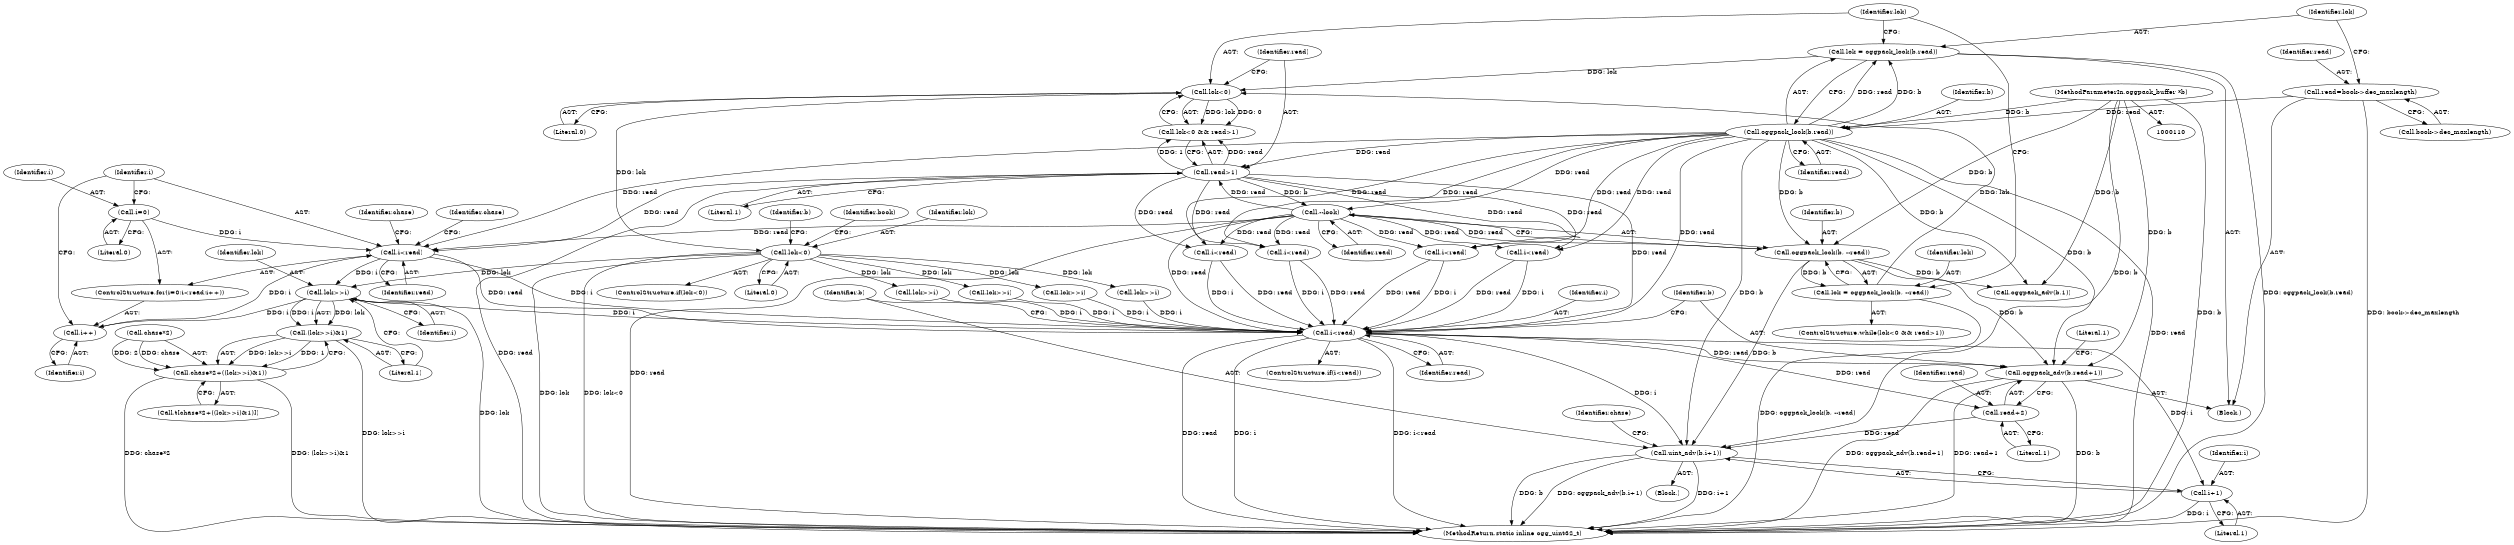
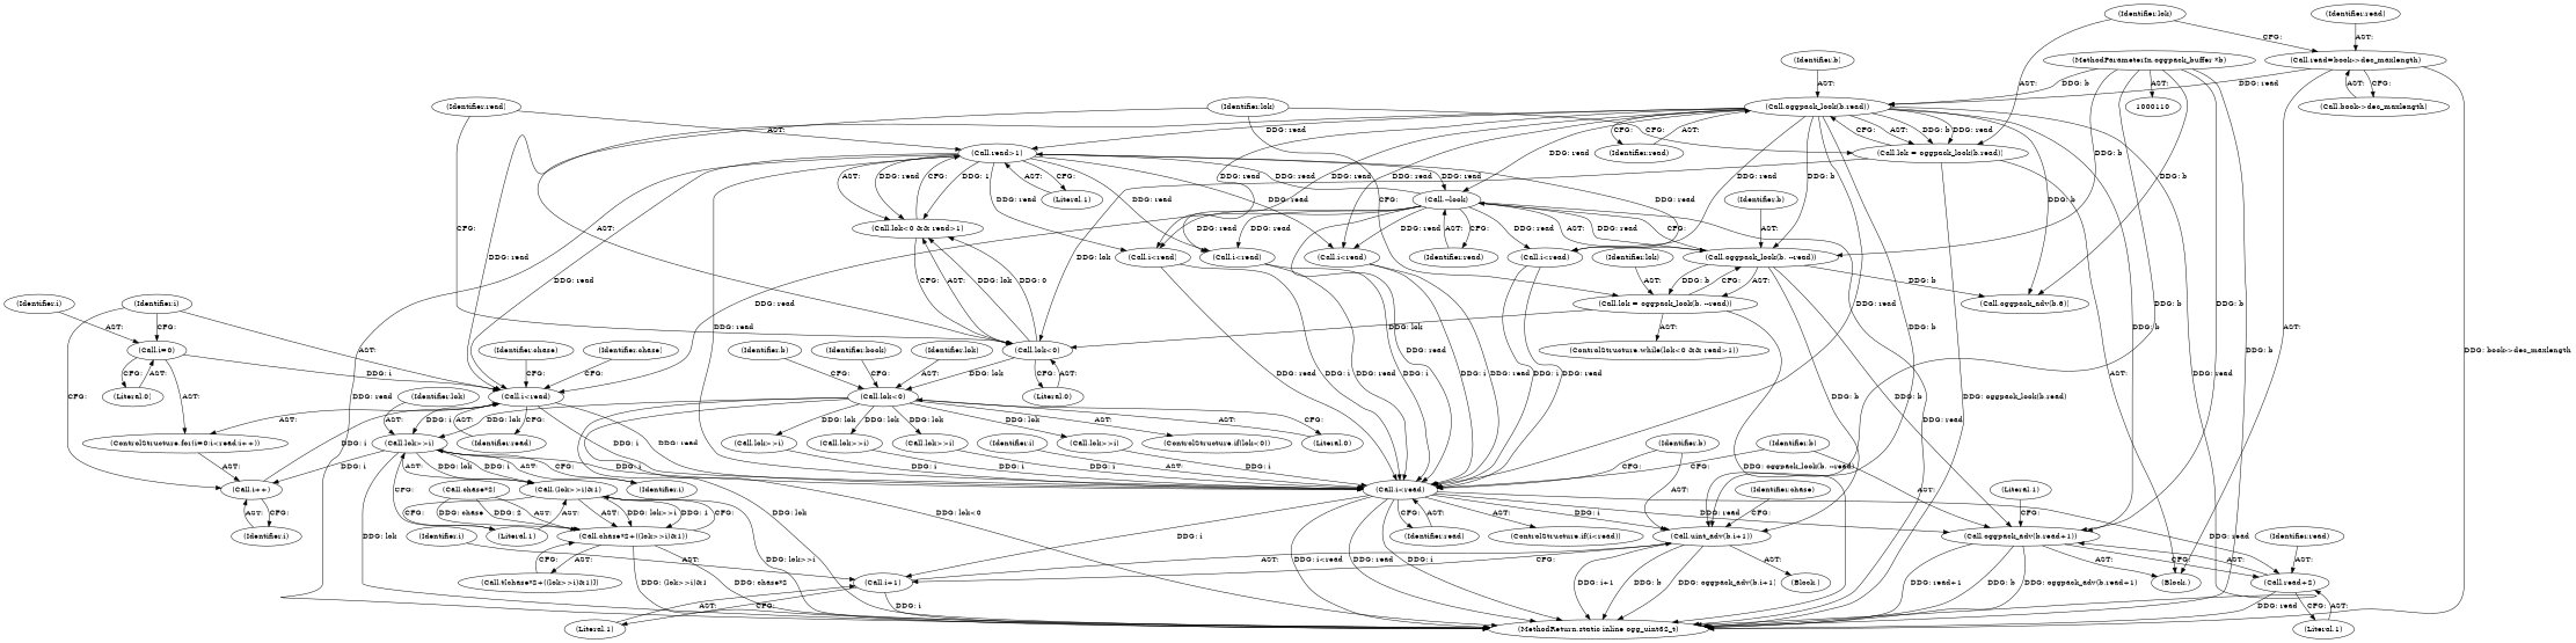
  digraph {
    n1 [label="(Call,i<read)"]
    n2 [label="(Call,lok>>i)"]
    n3 [label="(Call,i<read)"]
    n4 [label="(Identifier,read)"]
    n5 [label="(ControlStructure,for(i=0;i<read;i++))"]
    n6 [label="(Call,i++)"]
    n7 [label="(Call,(lok>>i)&1)"]
    n8 [label="(Identifier,i)"]
    n9 [label="(MethodReturn,static inline ogg_uint32_t)"]
    n10 [label="(Call,uint_adv(b,i+1))"]
    n11 [label="(Call,oggpack_adv(b,read+1))"]
    n12 [label="(Call,i+1)"]
    n13 [label="(Call,read+2)"]
    n14 [label="(Identifier,read)"]
    n15 [label="(ControlStructure,if(i<read))"]
    n16 [label="(Identifier,i)"]
    n17 [label="(Call,chase*2+((lok>>i)&1))"]
    n18 [label="(Literal,1)"]
    n19 [label="(Call,lok<0)"]
    n20 [label="(Call,lok>>i)"]
    n21 [label="(Literal,0)"]
    n22 [label="(Call,lok>>i)"]
    n23 [label="(Call,lok>>i)"]
    n24 [label="(Call,lok>>i)"]
    n25 [label="(ControlStructure,if(lok<0))"]
    n26 [label="(Call,lok<0)"]
    n27 [label="(Call,lok<0 && read>1)"]
    n28 [label="(Literal,0)"]
    n29 [label="(Call,read>1)"]
    n30 [label="(Call,lok = oggpack_look(b,read))"]
    n31 [label="(Call,oggpack_look(b,read))"]
    n32 [label="(Block,)"]
    n33 [label="(Call,oggpack_look(b, --read))"]
    n34 [label="(Call,--look)"]
    n35 [label="(Call,i<read)"]
    n36 [label="(Call,i<read)"]
    n37 [label="(Identifier,read)"]
-   n38 [label="(Call,oggpack_adv(b,1))"]
+   n38 [label="(Call,oggpack_adv(b,6))"]
    n39 [label="(Call,i<read)"]
    n40 [label="(Call,i<read)"]
    n41 [label="(Call,lok = oggpack_look(b, --read))"]
    n42 [label="(Identifier,read)"]
    n43 [label="(Literal,1)"]
    n44 [label="(Block,)"]
    n45 [label="(MethodParameterIn,oggpack_buffer *b)"]
    1000110
    n47 [label="(Call,read=book->dec_maxlength)"]
    n48 [label="(Call,book->dec_maxlength)"]
    n49 [label="(ControlStructure,while(lok<0 && read>1))"]
    n50 [label="(Call,i=0)"]
    n51 [label="(Literal,0)"]
    n52 [label="(Literal,1)"]
    n53 [label="(Literal,1)"]
    n54 [label="(Call,t[chase*2+((lok>>i)&1)])"]
    n55 [label="(Identifier,i)"]
    n56 [label="(Identifier,lok)"]
    n57 [label="(Identifier,i)"]
    n58 [label="(Identifier,b)"]
    n59 [label="(Identifier,read)"]
    n60 [label="(Identifier,book)"]
    n61 [label="(Identifier,chase)"]
    n62 [label="(Identifier,chase)"]
    n63 [label="(Identifier,lok)"]
    n64 [label="(Identifier,b)"]
    n65 [label="(Identifier,b)"]
    n66 [label="(Identifier,b)"]
    n67 [label="(Identifier,i)"]
    n68 [label="(Identifier,b)"]
    n69 [label="(Literal,1)"]
    n70 [label="(Identifier,lok)"]
    n71 [label="(Identifier,chase)"]
    n72 [label="(Identifier,read)"]
    n73 [label="(Identifier,lok)"]
    n74 [label="(Identifier,read)"]
    n75 [label="(Identifier,lok)"]
    n76 [label="(Call,chase*2)"]
    n77 [label="(Identifier,i)"]
    n1 -> n2 [label="DDG: i"]
    n1 -> n3 [label="DDG: i"]
    n1 -> n3 [label="DDG: read"]
    n1 -> n4 [label="CFG: "]
    n1 -> n5 [label="AST: "]
    n2 -> n3 [label="DDG: i"]
    n2 -> n6 [label="DDG: i"]
    n2 -> n7 [label="AST: "]
    n2 -> n7 [label="DDG: lok"]
    n2 -> n7 [label="DDG: i"]
    n2 -> n8 [label="CFG: "]
    n2 -> n9 [label="DDG: lok"]
    n3 -> n9 [label="DDG: i"]
    n3 -> n9 [label="DDG: i<read"]
    n3 -> n9 [label="DDG: read"]
    n3 -> n10 [label="DDG: i"]
    n3 -> n11 [label="DDG: read"]
    n3 -> n12 [label="DDG: i"]
    n3 -> n13 [label="DDG: read"]
    n3 -> n14 [label="CFG: "]
    n3 -> n15 [label="AST: "]
    n4 -> n1 [label="AST: "]
    n5 -> n6 [label="AST: "]
    n6 -> n1 [label="DDG: i"]
    n6 -> n16 [label="CFG: "]
    n7 -> n9 [label="DDG: lok>>i"]
    n7 -> n17 [label="AST: "]
    n7 -> n17 [label="DDG: lok>>i"]
    n7 -> n17 [label="DDG: 1"]
    n7 -> n18 [label="CFG: "]
    n8 -> n2 [label="AST: "]
    n10 -> n9 [label="DDG: i+1"]
    n10 -> n9 [label="DDG: b"]
    n10 -> n9 [label="DDG: oggpack_adv(b,i+1)"]
    n10 -> n12 [label="CFG: "]
    n10 -> n44 [label="AST: "]
    n11 -> n9 [label="DDG: b"]
    n11 -> n9 [label="DDG: oggpack_adv(b,read+1)"]
    n11 -> n9 [label="DDG: read+1"]
    n11 -> n13 [label="CFG: "]
    n11 -> n32 [label="AST: "]
    n12 -> n9 [label="DDG: i"]
    n12 -> n10 [label="AST: "]
    n12 -> n52 [label="CFG: "]
-   n13 -> n10 [label="DDG: read"]
+   n13 -> n9 [label="DDG: read"]
    n13 -> n11 [label="AST: "]
    n13 -> n53 [label="CFG: "]
    n14 -> n3 [label="AST: "]
    n16 -> n6 [label="AST: "]
    n17 -> n7 [label="CFG: "]
    n17 -> n9 [label="DDG: chase*2"]
    n17 -> n9 [label="DDG: (lok>>i)&1"]
    n17 -> n54 [label="AST: "]
    n18 -> n2 [label="CFG: "]
    n18 -> n7 [label="AST: "]
    n19 -> n2 [label="DDG: lok"]
    n19 -> n9 [label="DDG: lok<0"]
    n19 -> n9 [label="DDG: lok"]
    n19 -> n20 [label="DDG: lok"]
    n19 -> n21 [label="CFG: "]
    n19 -> n22 [label="DDG: lok"]
    n19 -> n23 [label="DDG: lok"]
    n19 -> n24 [label="DDG: lok"]
    n19 -> n25 [label="AST: "]
    n20 -> n3 [label="DDG: i"]
    n21 -> n19 [label="AST: "]
    n22 -> n3 [label="DDG: i"]
    n23 -> n3 [label="DDG: i"]
    n24 -> n3 [label="DDG: i"]
    n26 -> n19 [label="DDG: lok"]
    n26 -> n27 [label="AST: "]
    n26 -> n27 [label="DDG: lok"]
    n26 -> n27 [label="DDG: 0"]
    n26 -> n28 [label="CFG: "]
    n27 -> n26 [label="CFG: "]
    n27 -> n29 [label="CFG: "]
    n28 -> n26 [label="AST: "]
    n29 -> n1 [label="DDG: read"]
    n29 -> n3 [label="DDG: read"]
    n29 -> n9 [label="DDG: read"]
    n29 -> n27 [label="AST: "]
    n29 -> n27 [label="DDG: read"]
    n29 -> n27 [label="DDG: 1"]
-   n29 -> n34 [label="DDG: b"]
+   n29 -> n34 [label="DDG: read"]
    n29 -> n35 [label="DDG: read"]
    n29 -> n36 [label="DDG: read"]
    n29 -> n39 [label="DDG: read"]
    n29 -> n40 [label="DDG: read"]
    n29 -> n43 [label="CFG: "]
    n30 -> n9 [label="DDG: oggpack_look(b,read)"]
    n30 -> n26 [label="DDG: lok"]
    n30 -> n31 [label="CFG: "]
    n30 -> n32 [label="AST: "]
    n31 -> n1 [label="DDG: read"]
    n31 -> n3 [label="DDG: read"]
    n31 -> n9 [label="DDG: read"]
    n31 -> n10 [label="DDG: b"]
    n31 -> n11 [label="DDG: b"]
    n31 -> n29 [label="DDG: read"]
    n31 -> n30 [label="AST: "]
    n31 -> n30 [label="DDG: b"]
    n31 -> n30 [label="DDG: read"]
    n31 -> n33 [label="DDG: b"]
    n31 -> n34 [label="DDG: read"]
    n31 -> n35 [label="DDG: read"]
    n31 -> n36 [label="DDG: read"]
    n31 -> n37 [label="CFG: "]
    n31 -> n38 [label="DDG: b"]
    n31 -> n39 [label="DDG: read"]
    n31 -> n40 [label="DDG: read"]
    n33 -> n10 [label="DDG: b"]
    n33 -> n11 [label="DDG: b"]
    n33 -> n34 [label="CFG: "]
    n33 -> n38 [label="DDG: b"]
    n33 -> n41 [label="AST: "]
    n33 -> n41 [label="DDG: b"]
    n34 -> n1 [label="DDG: read"]
    n34 -> n3 [label="DDG: read"]
    n34 -> n9 [label="DDG: read"]
    n34 -> n29 [label="DDG: read"]
    n34 -> n33 [label="AST: "]
    n34 -> n33 [label="DDG: read"]
    n34 -> n35 [label="DDG: read"]
    n34 -> n36 [label="DDG: read"]
    n34 -> n39 [label="DDG: read"]
    n34 -> n40 [label="DDG: read"]
    n34 -> n42 [label="CFG: "]
    n35 -> n3 [label="DDG: i"]
    n35 -> n3 [label="DDG: read"]
    n36 -> n3 [label="DDG: i"]
    n36 -> n3 [label="DDG: read"]
    n37 -> n31 [label="AST: "]
    n39 -> n3 [label="DDG: i"]
    n39 -> n3 [label="DDG: read"]
    n40 -> n3 [label="DDG: i"]
    n40 -> n3 [label="DDG: read"]
    n41 -> n9 [label="DDG: oggpack_look(b, --read)"]
    n41 -> n26 [label="DDG: lok"]
    n41 -> n33 [label="CFG: "]
    n41 -> n49 [label="AST: "]
    n42 -> n34 [label="AST: "]
    n43 -> n29 [label="AST: "]
    n45 -> n9 [label="DDG: b"]
    n45 -> n10 [label="DDG: b"]
    n45 -> n11 [label="DDG: b"]
    n45 -> n31 [label="DDG: b"]
    n45 -> n33 [label="DDG: b"]
    n45 -> n38 [label="DDG: b"]
    n45 -> 1000110 [label="AST: "]
    n47 -> n9 [label="DDG: book->dec_maxlength"]
    n47 -> n31 [label="DDG: read"]
    n47 -> n32 [label="AST: "]
    n47 -> n48 [label="CFG: "]
    n48 -> n47 [label="AST: "]
    n50 -> n1 [label="DDG: i"]
    n50 -> n5 [label="AST: "]
    n50 -> n51 [label="CFG: "]
    n51 -> n50 [label="AST: "]
    n52 -> n12 [label="AST: "]
    n53 -> n13 [label="AST: "]
    n54 -> n17 [label="CFG: "]
    n55 -> n50 [label="AST: "]
    n56 -> n2 [label="AST: "]
    n57 -> n3 [label="AST: "]
    n58 -> n19 [label="CFG: "]
    n59 -> n26 [label="CFG: "]
    n59 -> n29 [label="AST: "]
    n60 -> n19 [label="CFG: "]
    n61 -> n10 [label="CFG: "]
    n62 -> n1 [label="CFG: "]
    n63 -> n30 [label="AST: "]
    n63 -> n47 [label="CFG: "]
    n64 -> n3 [label="CFG: "]
    n64 -> n10 [label="AST: "]
    n65 -> n31 [label="AST: "]
    n66 -> n33 [label="AST: "]
    n67 -> n1 [label="AST: "]
    n67 -> n6 [label="CFG: "]
    n67 -> n50 [label="CFG: "]
    n68 -> n3 [label="CFG: "]
    n68 -> n11 [label="AST: "]
    n69 -> n11 [label="CFG: "]
    n70 -> n19 [label="AST: "]
    n71 -> n1 [label="CFG: "]
    n72 -> n47 [label="AST: "]
    n73 -> n26 [label="AST: "]
    n73 -> n30 [label="CFG: "]
    n73 -> n41 [label="CFG: "]
    n74 -> n13 [label="AST: "]
    n75 -> n41 [label="AST: "]
    n76 -> n17 [label="AST: "]
    n76 -> n17 [label="DDG: chase"]
    n76 -> n17 [label="DDG: 2"]
    n77 -> n12 [label="AST: "]
  }
